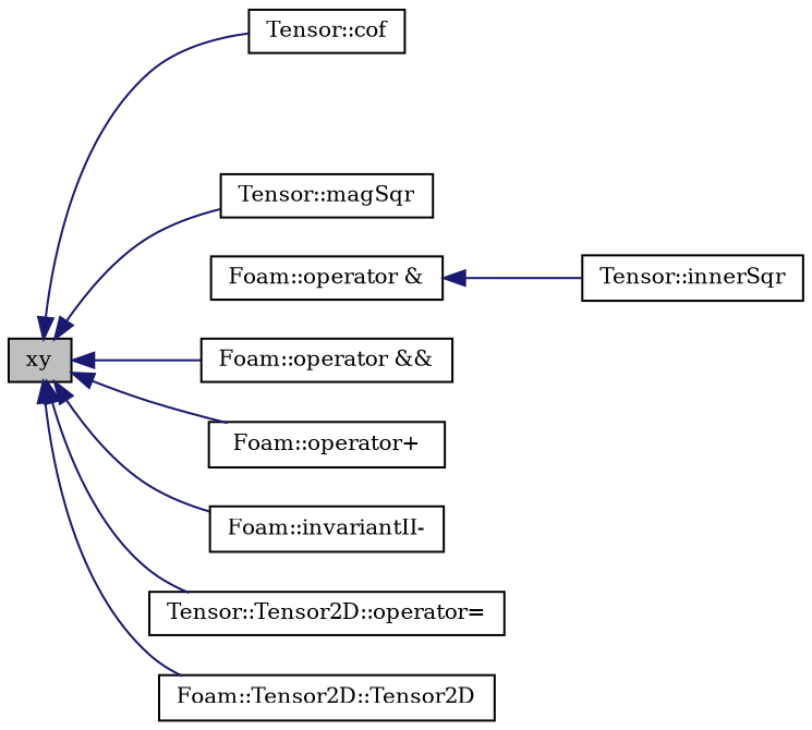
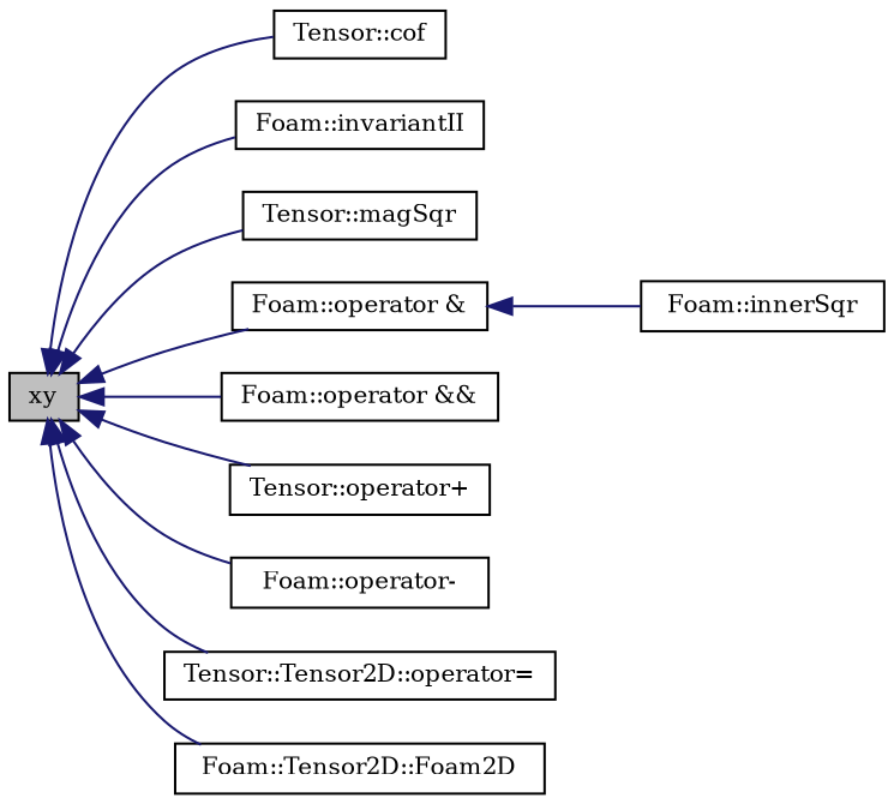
  digraph {
    fontname="DejaVu Serif"
    rankdir=LR
    node [color=black fontname="DejaVu Serif" fontsize=10 shape=record]
    edge [color=midnightblue dir=back fontname="DejaVu Serif" fontsize=10 labelfontname=Helvetica labelfontsize=10 style=solid]
    n1 [fillcolor=grey75 fontcolor=black height=0.2 label=xy style=filled width=0.4]
    n2 [height=0.2 label="Tensor::cof" width=0.4]
+   n3 [height=0.2 label="Foam::invariantII" width=0.4]
    n4 [height=0.2 label="Tensor::magSqr" width=0.4]
    n5 [height=0.2 label="Foam::operator &" width=0.4]
    n6 [height=0.2 label="Foam::operator &&" width=0.4]
-   n7 [height=0.2 label="Foam::operator+" width=0.4]
-   n8 [height=0.2 label="Foam::invariantII-" width=0.4]
+   n7 [height=0.2 label="Tensor::operator+" width=0.4]
+   n8 [height=0.2 label="Foam::operator-" width=0.4]
    n9 [height=0.2 label="Tensor::Tensor2D::operator=" width=0.4]
-   n10 [height=0.2 label="Foam::Tensor2D::Tensor2D" width=0.4]
-   n11 [height=0.2 label="Tensor::innerSqr" width=0.4]
+   n10 [height=0.2 label="Foam::Tensor2D::Foam2D" width=0.4]
+   n11 [height=0.2 label="Foam::innerSqr" width=0.4]
    n1 -> n2
+   n1 -> n3
    n1 -> n4
+   n1 -> n5
    n1 -> n6
    n1 -> n7
    n1 -> n8
    n1 -> n9
    n1 -> n10
    n5 -> n11
  }
